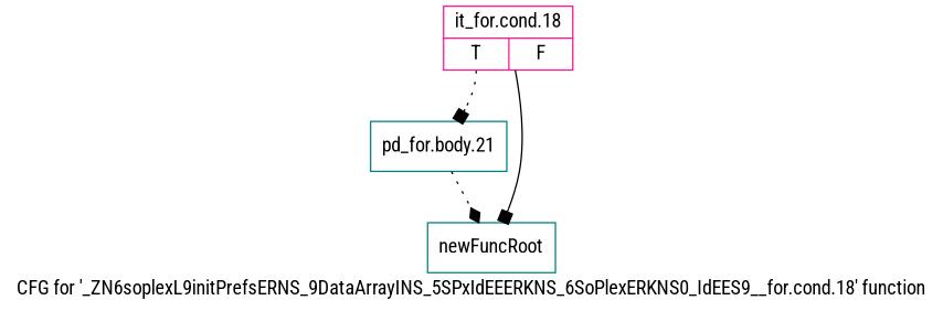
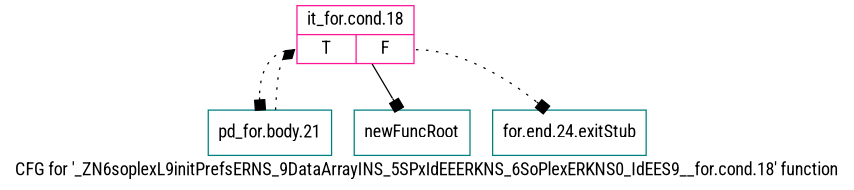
  digraph {
    fontname="Roboto Condensed"
    label="CFG for '_ZN6soplexL9initPrefsERNS_9DataArrayINS_5SPxIdEEERKNS_6SoPlexERKNS0_IdEES9__for.cond.18' function"
    node [color=teal fontname="Roboto Condensed" shape=record]
    edge [arrowhead=box fontname="Roboto Condensed" style=dotted]
    n1 [label="{newFuncRoot}"]
    n2 [color=deeppink label="{it_for.cond.18|{<s0>T|<s1>F}}"]
+   n3 [label="{for.end.24.exitStub}"]
    n4 [label="{pd_for.body.21}"]
    n2 -> n1 [style=solid]
+   n2 -> n3 [tailport=s1]
    n2 -> n4 [tailport=s0]
-   n4 -> n1 [arrowhead=diamond]
+   n4 -> n2 [arrowhead=diamond]
  }
